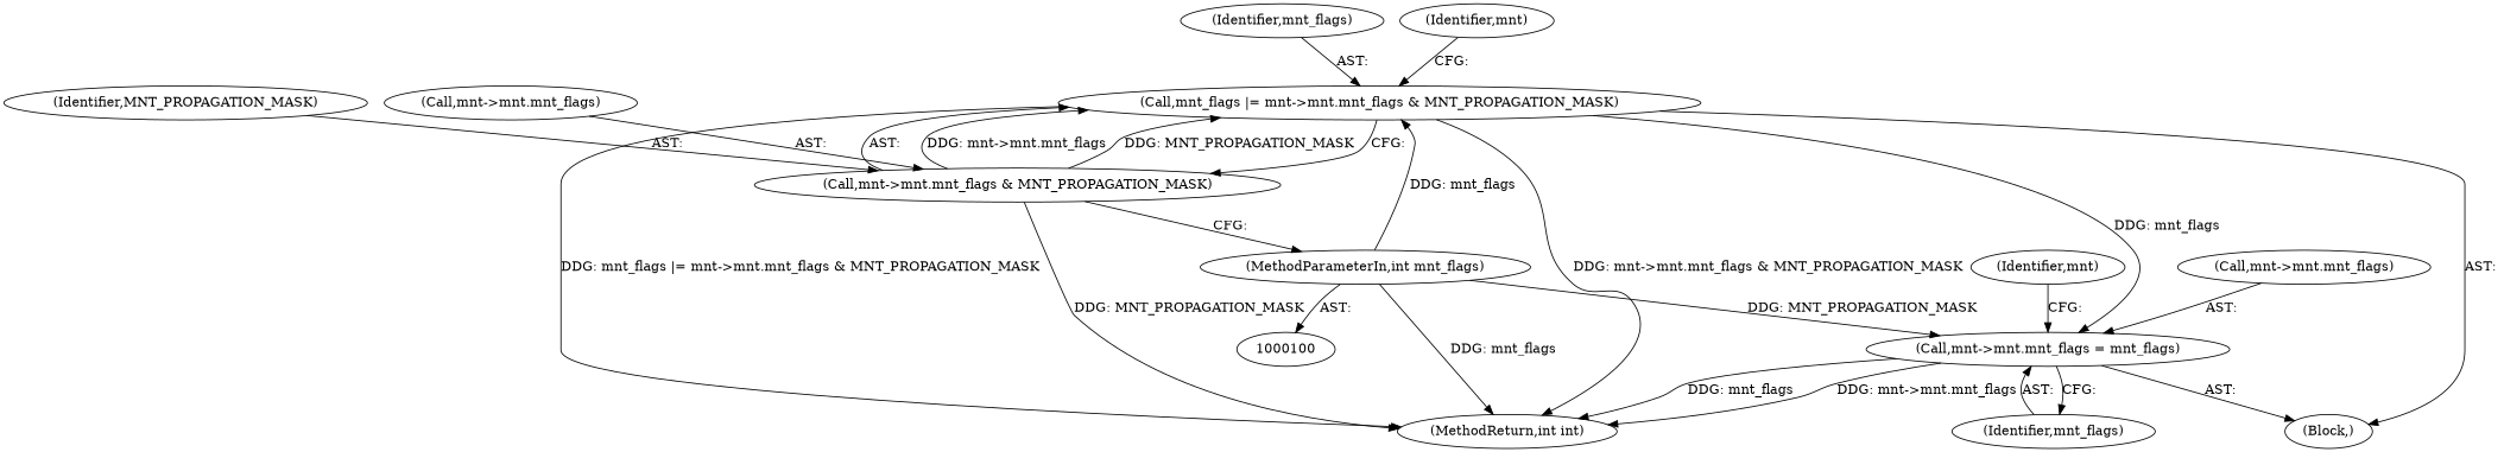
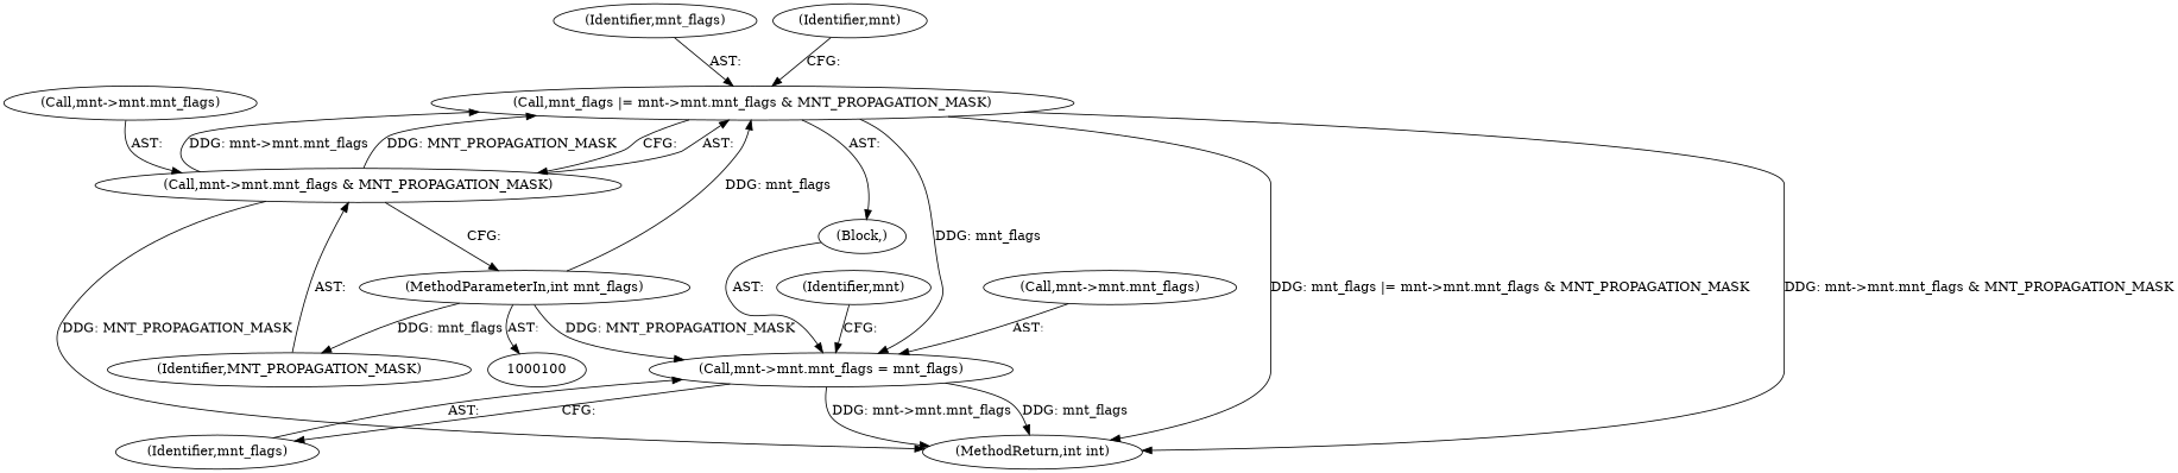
  digraph {
    n1 [label="(Call,mnt_flags |= mnt->mnt.mnt_flags & MNT_PROPAGATION_MASK)"]
    n2 [label="(Call,mnt->mnt.mnt_flags & MNT_PROPAGATION_MASK)"]
    n3 [label="(Call,mnt->mnt.mnt_flags = mnt_flags)"]
    n4 [label="(Block,)"]
    n5 [label="(MethodReturn,int int)"]
    n6 [label="(MethodParameterIn,int mnt_flags)"]
    n7 [label="(Identifier,mnt_flags)"]
    1000100
    n9 [label="(Identifier,MNT_PROPAGATION_MASK)"]
    n10 [label="(Call,mnt->mnt.mnt_flags)"]
    n11 [label="(Identifier,mnt_flags)"]
    n12 [label="(Identifier,mnt)"]
    n13 [label="(Call,mnt->mnt.mnt_flags)"]
    n14 [label="(Identifier,mnt)"]
    n1 -> n2 [label="CFG: "]
    n1 -> n3 [label="DDG: mnt_flags"]
    n1 -> n4 [label="AST: "]
    n1 -> n5 [label="DDG: mnt_flags |= mnt->mnt.mnt_flags & MNT_PROPAGATION_MASK"]
    n1 -> n5 [label="DDG: mnt->mnt.mnt_flags & MNT_PROPAGATION_MASK"]
    n2 -> n1 [label="AST: "]
    n2 -> n1 [label="DDG: mnt->mnt.mnt_flags"]
    n2 -> n1 [label="DDG: MNT_PROPAGATION_MASK"]
    n2 -> n5 [label="DDG: MNT_PROPAGATION_MASK"]
    n2 -> n6 [label="CFG: "]
-   n3 -> n4 [label="AST: "]
+   n4 -> n3 [label="AST: "]
    n3 -> n5 [label="DDG: mnt->mnt.mnt_flags"]
    n3 -> n5 [label="DDG: mnt_flags"]
    n3 -> n7 [label="CFG: "]
    n6 -> n1 [label="DDG: mnt_flags"]
    n6 -> n3 [label="DDG: MNT_PROPAGATION_MASK"]
-   n6 -> n5 [label="DDG: mnt_flags"]
+   n6 -> n9 [label="DDG: mnt_flags"]
    n6 -> 1000100 [label="AST: "]
    n7 -> n3 [label="AST: "]
    n9 -> n2 [label="AST: "]
    n10 -> n2 [label="AST: "]
    n11 -> n1 [label="AST: "]
    n12 -> n1 [label="CFG: "]
    n13 -> n3 [label="AST: "]
    n14 -> n3 [label="CFG: "]
  }
